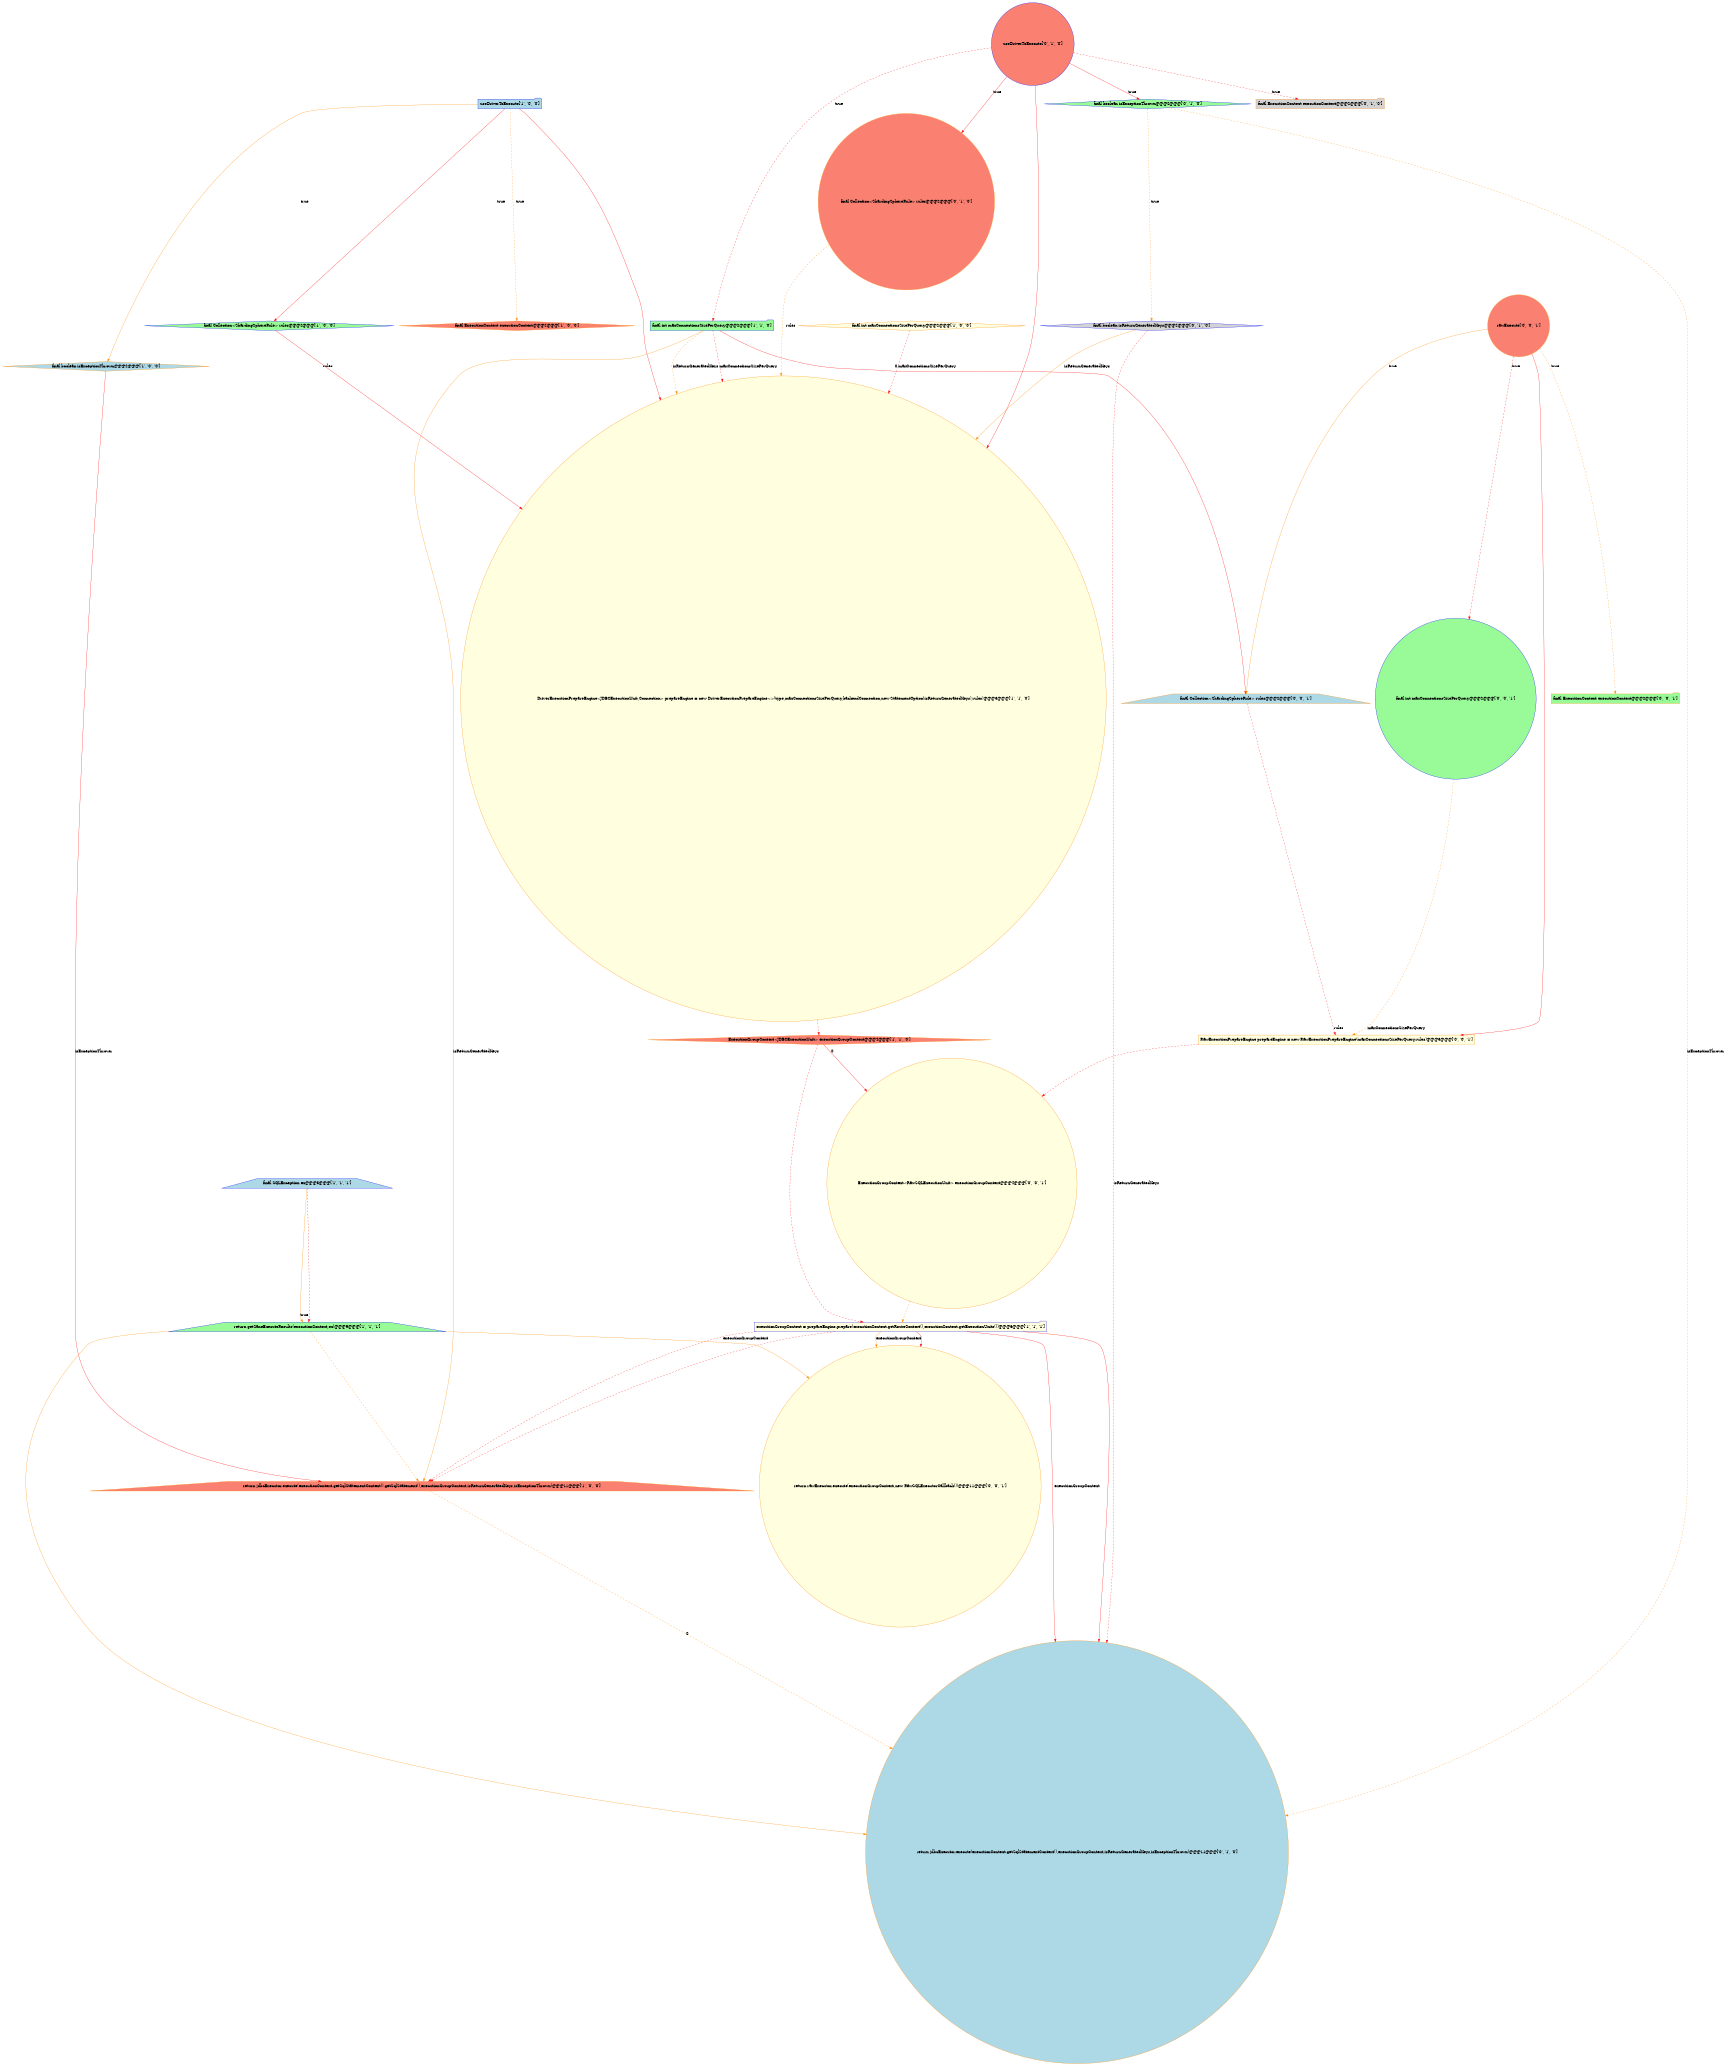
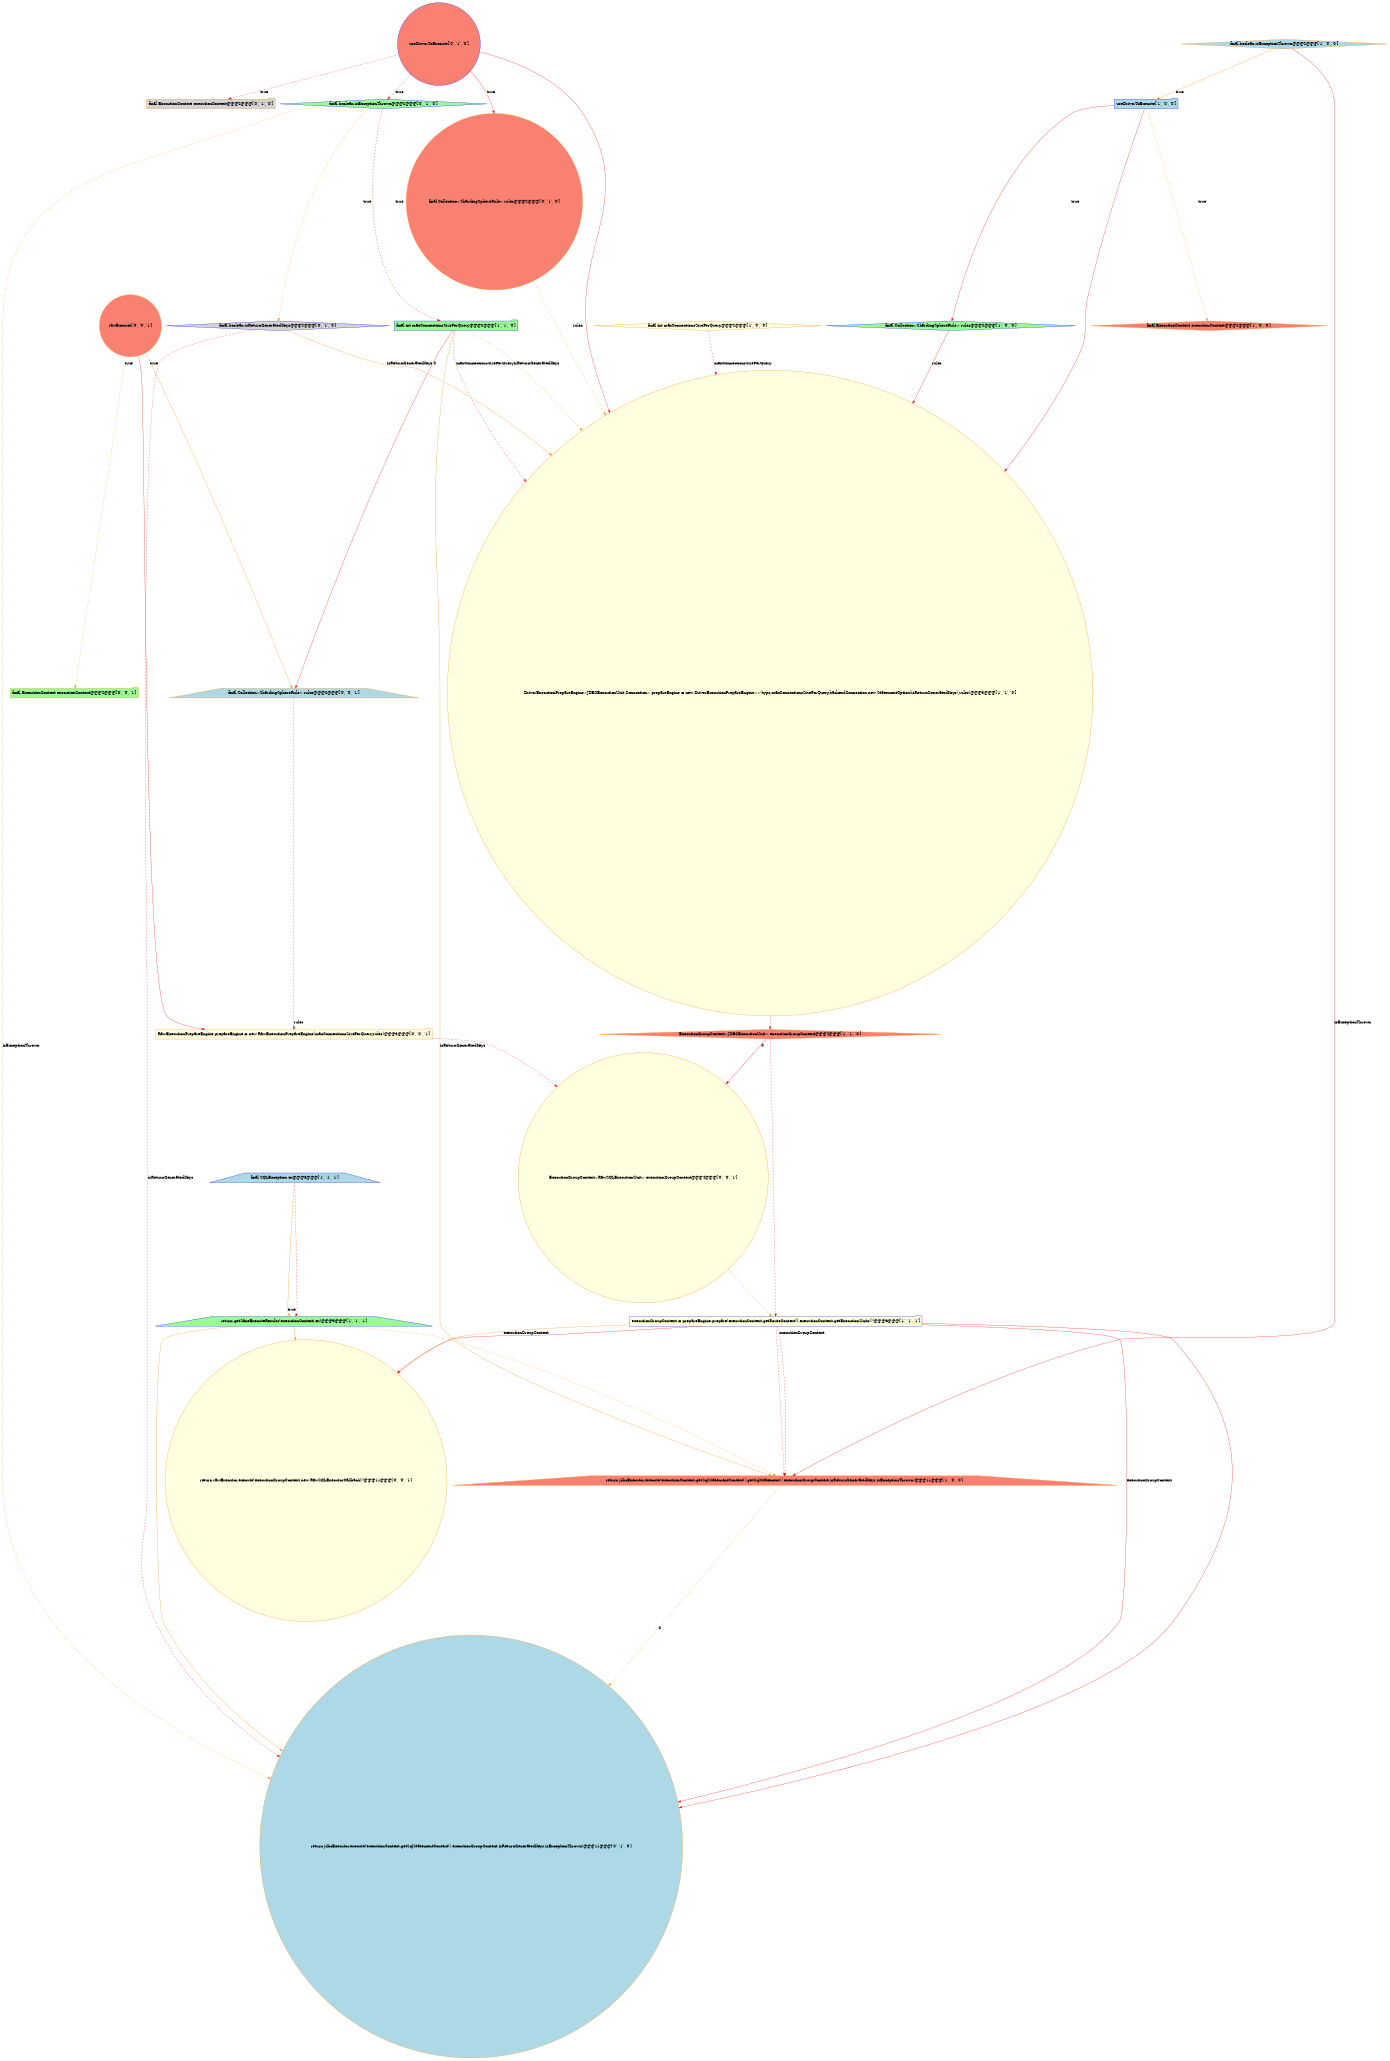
  digraph {
    node [color=darkorange fillcolor=salmon shape=circle style=filled]
    edge [color=red style=dashed]
    n1 [label="final ExecutionContext executionContext@@@2@@@['1', '0', '0']" shape=diamond]
    n2 [color=blue fillcolor=lightblue label="useDriverToExecute['1', '0', '0']" shape=folder]
    n3 [color=blue fillcolor=palegreen label="final Collection<ShardingSphereRule> rules@@@2@@@['1', '0', '0']" shape=diamond]
    n4 [fillcolor=lightblue label="final boolean isExceptionThrown@@@2@@@['1', '0', '0']" shape=diamond]
    n5 [fillcolor=lightyellow label="DriverExecutionPrepareEngine<JDBCExecutionUnit,Connection> prepareEngine = new DriverExecutionPrepareEngine<>(type,maxConnectionsSizePerQuery,backendConnection,new StatementOption(isReturnGeneratedKeys),rules)@@@3@@@['1', '1', '0']"]
    n6 [label="return jdbcExecutor.execute(executionContext.getSqlStatementContext().getSqlStatement(),executionGroupContext,isReturnGeneratedKeys,isExceptionThrown)@@@11@@@['1', '0', '0']" shape=trapezium]
    n7 [fillcolor=lightyellow label="final int maxConnectionsSizePerQuery@@@2@@@['1', '0', '0']" shape=diamond]
    n8 [color=blue fillcolor=palegreen label="final int maxConnectionsSizePerQuery@@@2@@@['1', '1', '0']" shape=folder]
    n9 [fillcolor=lightblue label="final Collection<ShardingSphereRule> rules@@@2@@@['0', '0', '1']" shape=trapezium]
    n10 [label="ExecutionGroupContext<JDBCExecutionUnit> executionGroupContext@@@4@@@['1', '1', '0']" shape=diamond]
    n11 [color=blue fillcolor=palegreen label="final boolean isExceptionThrown@@@2@@@['0', '1', '0']" shape=diamond]
    n12 [fillcolor=lightblue label="return jdbcExecutor.execute(executionContext.getSqlStatementContext(),executionGroupContext,isReturnGeneratedKeys,isExceptionThrown)@@@11@@@['0', '1', '0']"]
    n13 [color=blue fillcolor=lightgrey label="final boolean isReturnGeneratedKeys@@@2@@@['0', '1', '0']" shape=diamond]
-   n14 [color=blue fillcolor=palegreen label="final int maxConnectionsSizePerQuery@@@2@@@['0', '0', '1']"]
    n15 [fillcolor=lightyellow label="RawExecutionPrepareEngine prepareEngine = new RawExecutionPrepareEngine(maxConnectionsSizePerQuery,rules)@@@3@@@['0', '0', '1']" shape=folder]
    n16 [fillcolor=lightyellow label="ExecutionGroupContext<RawSQLExecutionUnit> executionGroupContext@@@4@@@['0', '0', '1']"]
    n17 [label="rawExecute['0', '0', '1']"]
    n18 [fillcolor=palegreen label="final ExecutionContext executionContext@@@2@@@['0', '0', '1']" shape=folder]
    n19 [color=blue fillcolor=lightyellow label="executionGroupContext = prepareEngine.prepare(executionContext.getRouteContext(),executionContext.getExecutionUnits())@@@6@@@['1', '1', '1']" shape=folder]
    n20 [fillcolor=lightyellow label="return rawExecutor.execute(executionGroupContext,new RawSQLExecutorCallback())@@@11@@@['0', '0', '1']"]
    n21 [color=blue fillcolor=palegreen label="return getSaneExecuteResults(executionContext,ex)@@@9@@@['1', '1', '1']" shape=trapezium]
    n22 [fillcolor=lightgrey label="final ExecutionContext executionContext@@@2@@@['0', '1', '0']" shape=folder]
    n23 [color=blue label="useDriverToExecute['0', '1', '0']"]
    n24 [label="final Collection<ShardingSphereRule> rules@@@2@@@['0', '1', '0']"]
    n25 [color=blue fillcolor=lightblue label="final SQLException ex@@@8@@@['1', '1', '1']" shape=trapezium]
    n2 -> n1 [color=darkorange label=true]
    n2 -> n3 [label=true style=solid]
-   n2 -> n4 [color=darkorange label=true style=solid]
+   n4 -> n2 [color=darkorange label=true style=solid]
    n2 -> n5 [style=solid]
    n3 -> n5 [label=rules style=solid]
    n4 -> n6 [label=isExceptionThrown style=solid]
    n5 -> n10
    n6 -> n12 [color=darkorange label=0]
    n7 -> n5 [label=maxConnectionsSizePerQuery]
    n8 -> n5 [label=maxConnectionsSizePerQuery]
    n8 -> n5 [color=darkorange label=isReturnGeneratedKeys]
    n8 -> n6 [color=darkorange label=isReturnGeneratedKeys style=solid]
    n8 -> n9 [label=0 style=solid]
    n9 -> n15 [label=rules]
    n10 -> n16 [label=0 style=solid]
    n10 -> n19
    n11 -> n12 [color=darkorange label=isExceptionThrown]
    n11 -> n13 [color=darkorange label=true]
    n13 -> n5 [color=darkorange label=isReturnGeneratedKeys style=solid]
    n13 -> n12 [label=isReturnGeneratedKeys]
-   n14 -> n15 [color=darkorange label=maxConnectionsSizePerQuery]
    n15 -> n16
    n16 -> n19 [color=darkorange]
    n17 -> n9 [color=darkorange label=true style=solid]
-   n17 -> n14 [label=true]
    n17 -> n15 [style=solid]
    n17 -> n18 [color=darkorange label=true]
    n19 -> n6 [label=executionGroupContext]
    n19 -> n6
    n19 -> n12 [label=executionGroupContext style=solid]
    n19 -> n12 [style=solid]
    n19 -> n20 [color=darkorange label=executionGroupContext style=solid]
    n19 -> n20 [style=solid]
    n21 -> n6 [color=darkorange]
    n21 -> n12 [color=darkorange style=solid]
    n21 -> n20 [color=darkorange style=solid]
    n23 -> n5 [style=solid]
-   n23 -> n8 [label=true]
-   n23 -> n11 [label=true style=solid]
+   n11 -> n8 [label=true]
+   n23 -> n11 [label=true]
    n23 -> n22 [label=true]
    n23 -> n24 [label=true style=solid]
    n24 -> n5 [color=darkorange label=rules]
    n25 -> n21
    n25 -> n21 [color=darkorange label=true style=solid]
  }
